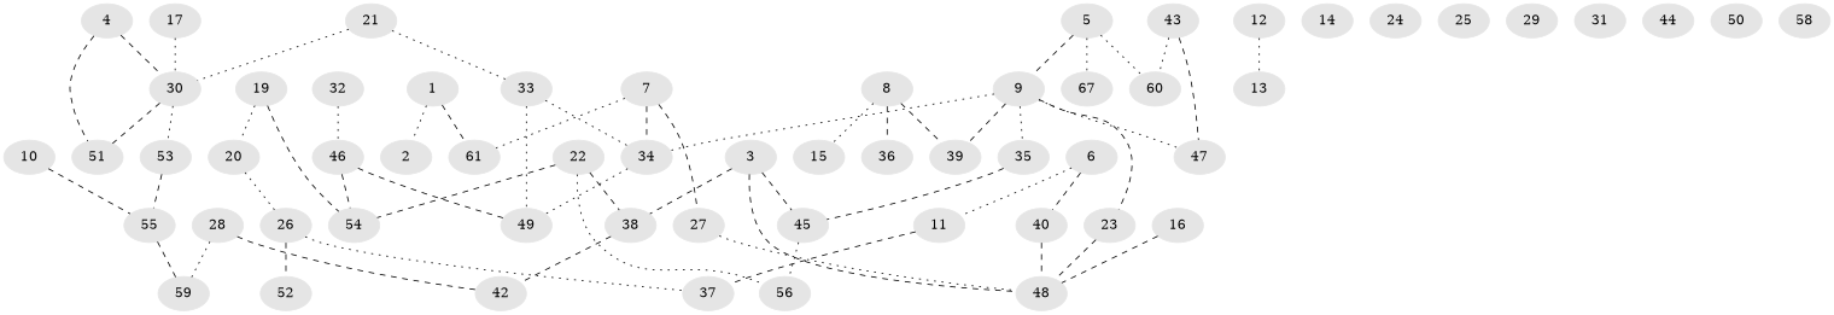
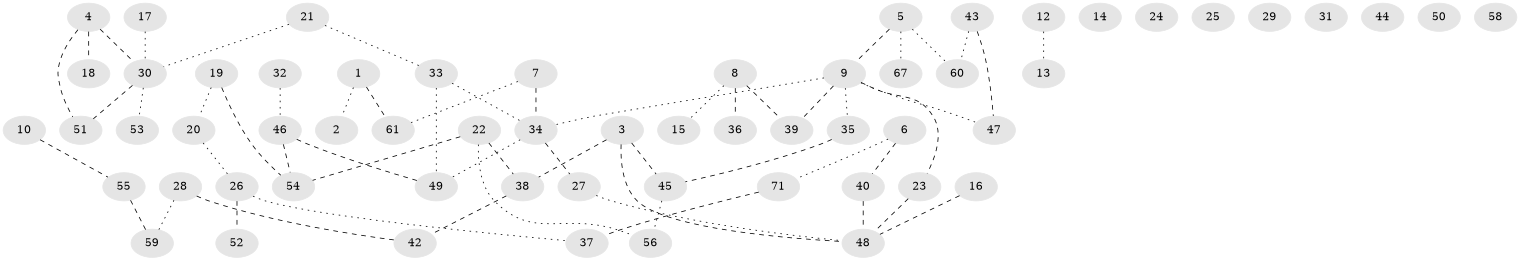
  graph {
    node [color=gray90 style=filled]
    edge [style=dashed]
    1
    2
    61
-   11
+   11 [label=71]
    37
    3
    38
    45
    48
    42
    56
    4
+   18
    30
    51
    53
    5
    9
    n19 [label=67]
    60
    34
    39
    23
    35
    47
    6
    40
    7
    27
    49
    8
    15
    36
    10
    55
    59
    12
    13
    14
    16
    17
    19
    20
    54
    26
    52
    21
    33
    22
    24
    25
    28
    29
    31
    32
    46
    43
    44
    50
    58
    1 -- 2 [style=dotted]
    1 -- 61
    11 -- 37
    3 -- 38
    3 -- 45
    3 -- 48
    38 -- 42
    45 -- 56 [style=dotted]
+   4 -- 18
    4 -- 30
    4 -- 51
    30 -- 51
    30 -- 53 [style=dotted]
-   53 -- 55
    5 -- 9
    5 -- n19 [style=dotted]
    5 -- 60 [style=dotted]
    9 -- 34 [style=dotted]
    9 -- 39
    9 -- 23
    9 -- 35 [style=dotted]
    9 -- 47 [style=dotted]
    34 -- 49 [style=dotted]
    23 -- 48
    35 -- 45
    6 -- 11 [style=dotted]
    6 -- 40
    40 -- 48
    7 -- 61 [style=dotted]
    7 -- 34
-   7 -- 27
+   34 -- 27
    27 -- 48 [style=dotted]
    8 -- 39
    8 -- 15 [style=dotted]
    8 -- 36
    10 -- 55
    55 -- 59
    12 -- 13 [style=dotted]
    16 -- 48
    17 -- 30 [style=dotted]
    19 -- 20 [style=dotted]
    19 -- 54
    20 -- 26 [style=dotted]
    26 -- 37 [style=dotted]
    26 -- 52
    21 -- 30 [style=dotted]
    21 -- 33 [style=dotted]
    33 -- 34 [style=dotted]
    33 -- 49 [style=dotted]
    22 -- 38
    22 -- 56 [style=dotted]
    22 -- 54
    28 -- 42
    28 -- 59 [style=dotted]
    32 -- 46 [style=dotted]
    46 -- 49
    46 -- 54
    43 -- 60 [style=dotted]
    43 -- 47
  }
